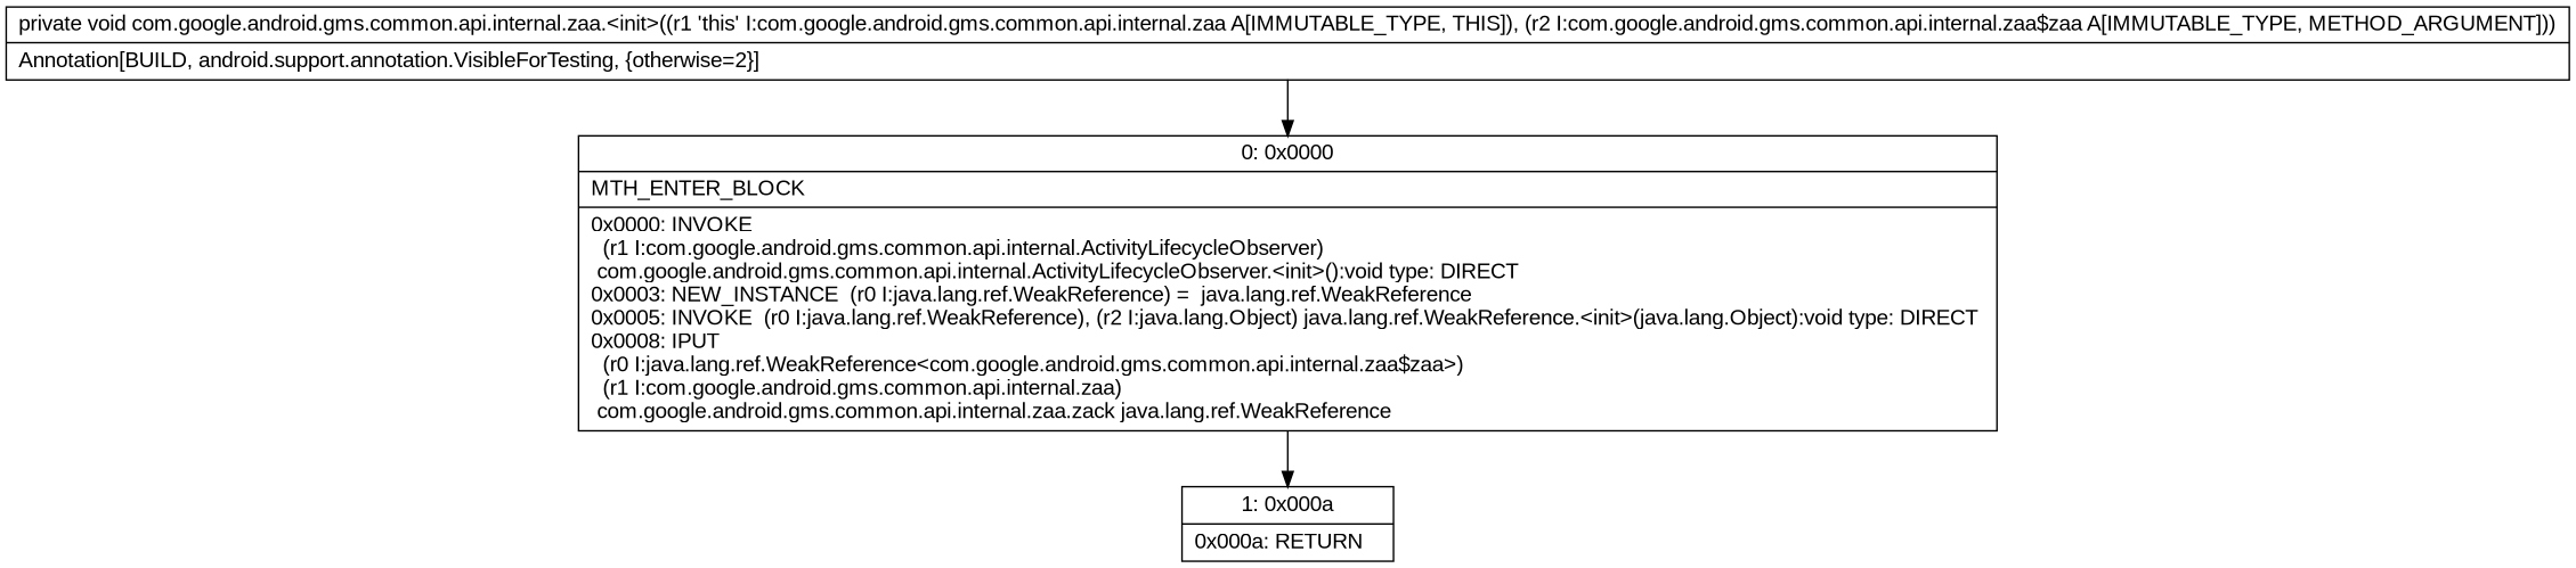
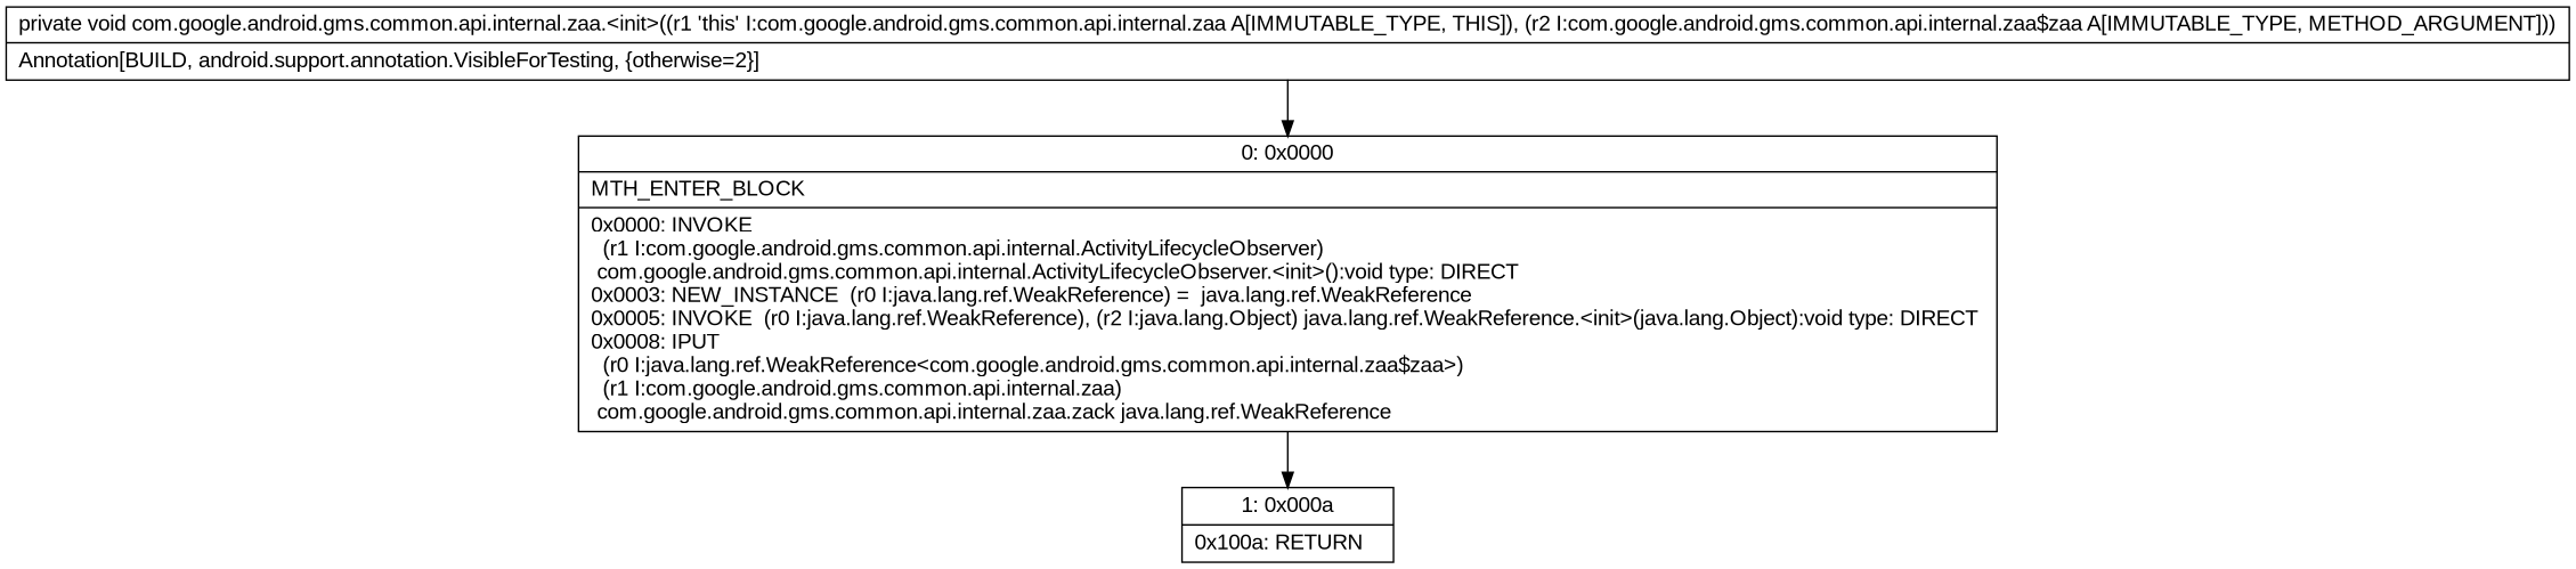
  digraph {
    fontname="Liberation Sans"
    node [shape=record fontname="Liberation Sans"]
    edge [fontname="Liberation Sans"]
    n1 [label="{0\:\ 0x0000|MTH_ENTER_BLOCK\l|0x0000: INVOKE  \l  (r1 I:com.google.android.gms.common.api.internal.ActivityLifecycleObserver)\l com.google.android.gms.common.api.internal.ActivityLifecycleObserver.\<init\>():void type: DIRECT \l0x0003: NEW_INSTANCE  (r0 I:java.lang.ref.WeakReference) =  java.lang.ref.WeakReference \l0x0005: INVOKE  (r0 I:java.lang.ref.WeakReference), (r2 I:java.lang.Object) java.lang.ref.WeakReference.\<init\>(java.lang.Object):void type: DIRECT \l0x0008: IPUT  \l  (r0 I:java.lang.ref.WeakReference\<com.google.android.gms.common.api.internal.zaa$zaa\>)\l  (r1 I:com.google.android.gms.common.api.internal.zaa)\l com.google.android.gms.common.api.internal.zaa.zack java.lang.ref.WeakReference \l}"]
-   n2 [label="{1\:\ 0x000a|0x000a: RETURN   \l}"]
+   n2 [label="{1\:\ 0x000a|0x100a: RETURN   \l}"]
    n3 [label="{private void com.google.android.gms.common.api.internal.zaa.\<init\>((r1 'this' I:com.google.android.gms.common.api.internal.zaa A[IMMUTABLE_TYPE, THIS]), (r2 I:com.google.android.gms.common.api.internal.zaa$zaa A[IMMUTABLE_TYPE, METHOD_ARGUMENT]))  | Annotation[BUILD, android.support.annotation.VisibleForTesting, \{otherwise=2\}]\l}"]
    n1 -> n2
    n3 -> n1
  }
